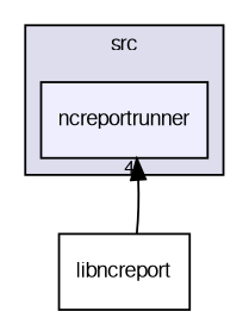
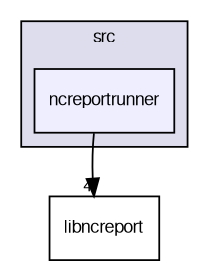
  digraph {
    compound=true
    node [fontname=FreeSans fontsize=10 shape=box]
    n1 [fillcolor="#eeeeff" label=ncreportrunner pencolor=black style=filled]
    n2 [label=libncreport]
    subgraph cluster_1 {
      bgcolor="#ddddee"
      fontname=FreeSans
      fontsize=10
      label=src
      pencolor=black
      n1
    }
-   n2 -> n1 [headlabel=4 labeldistance=1.5 labelfontname=FreeSans labelfontsize=9]
+   n1 -> n2 [headlabel=4 labeldistance=1.5 labelfontname=FreeSans labelfontsize=9]
  }
